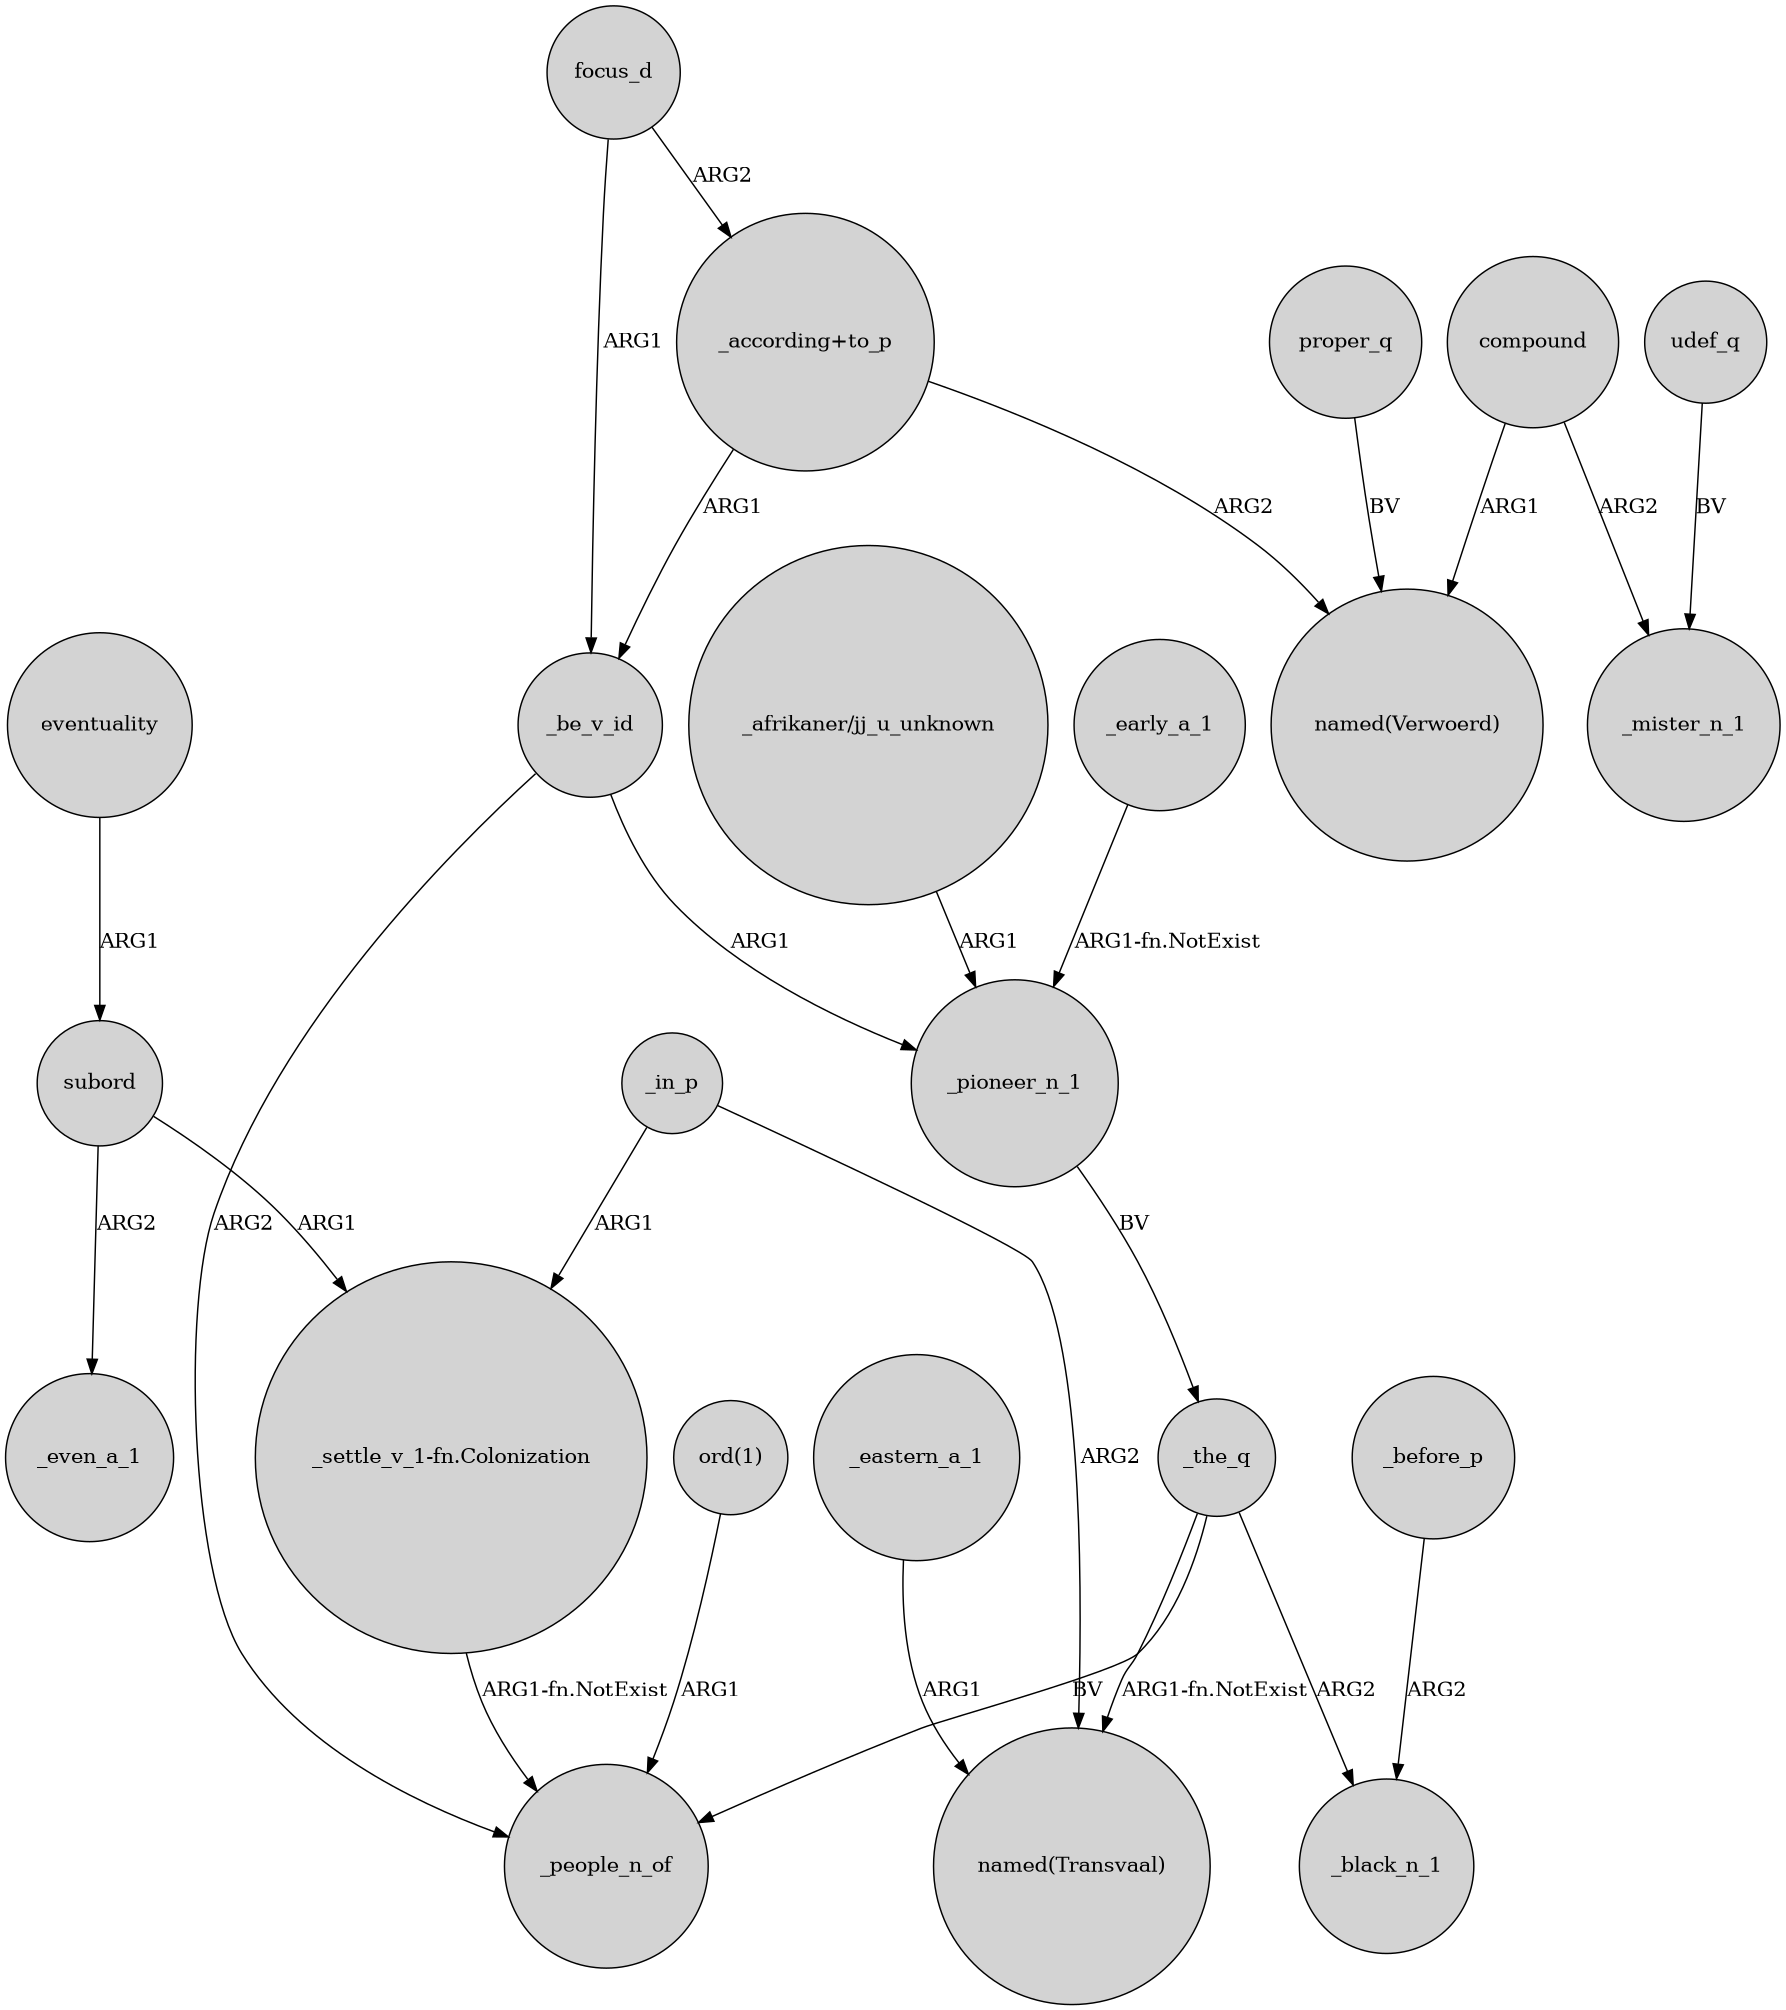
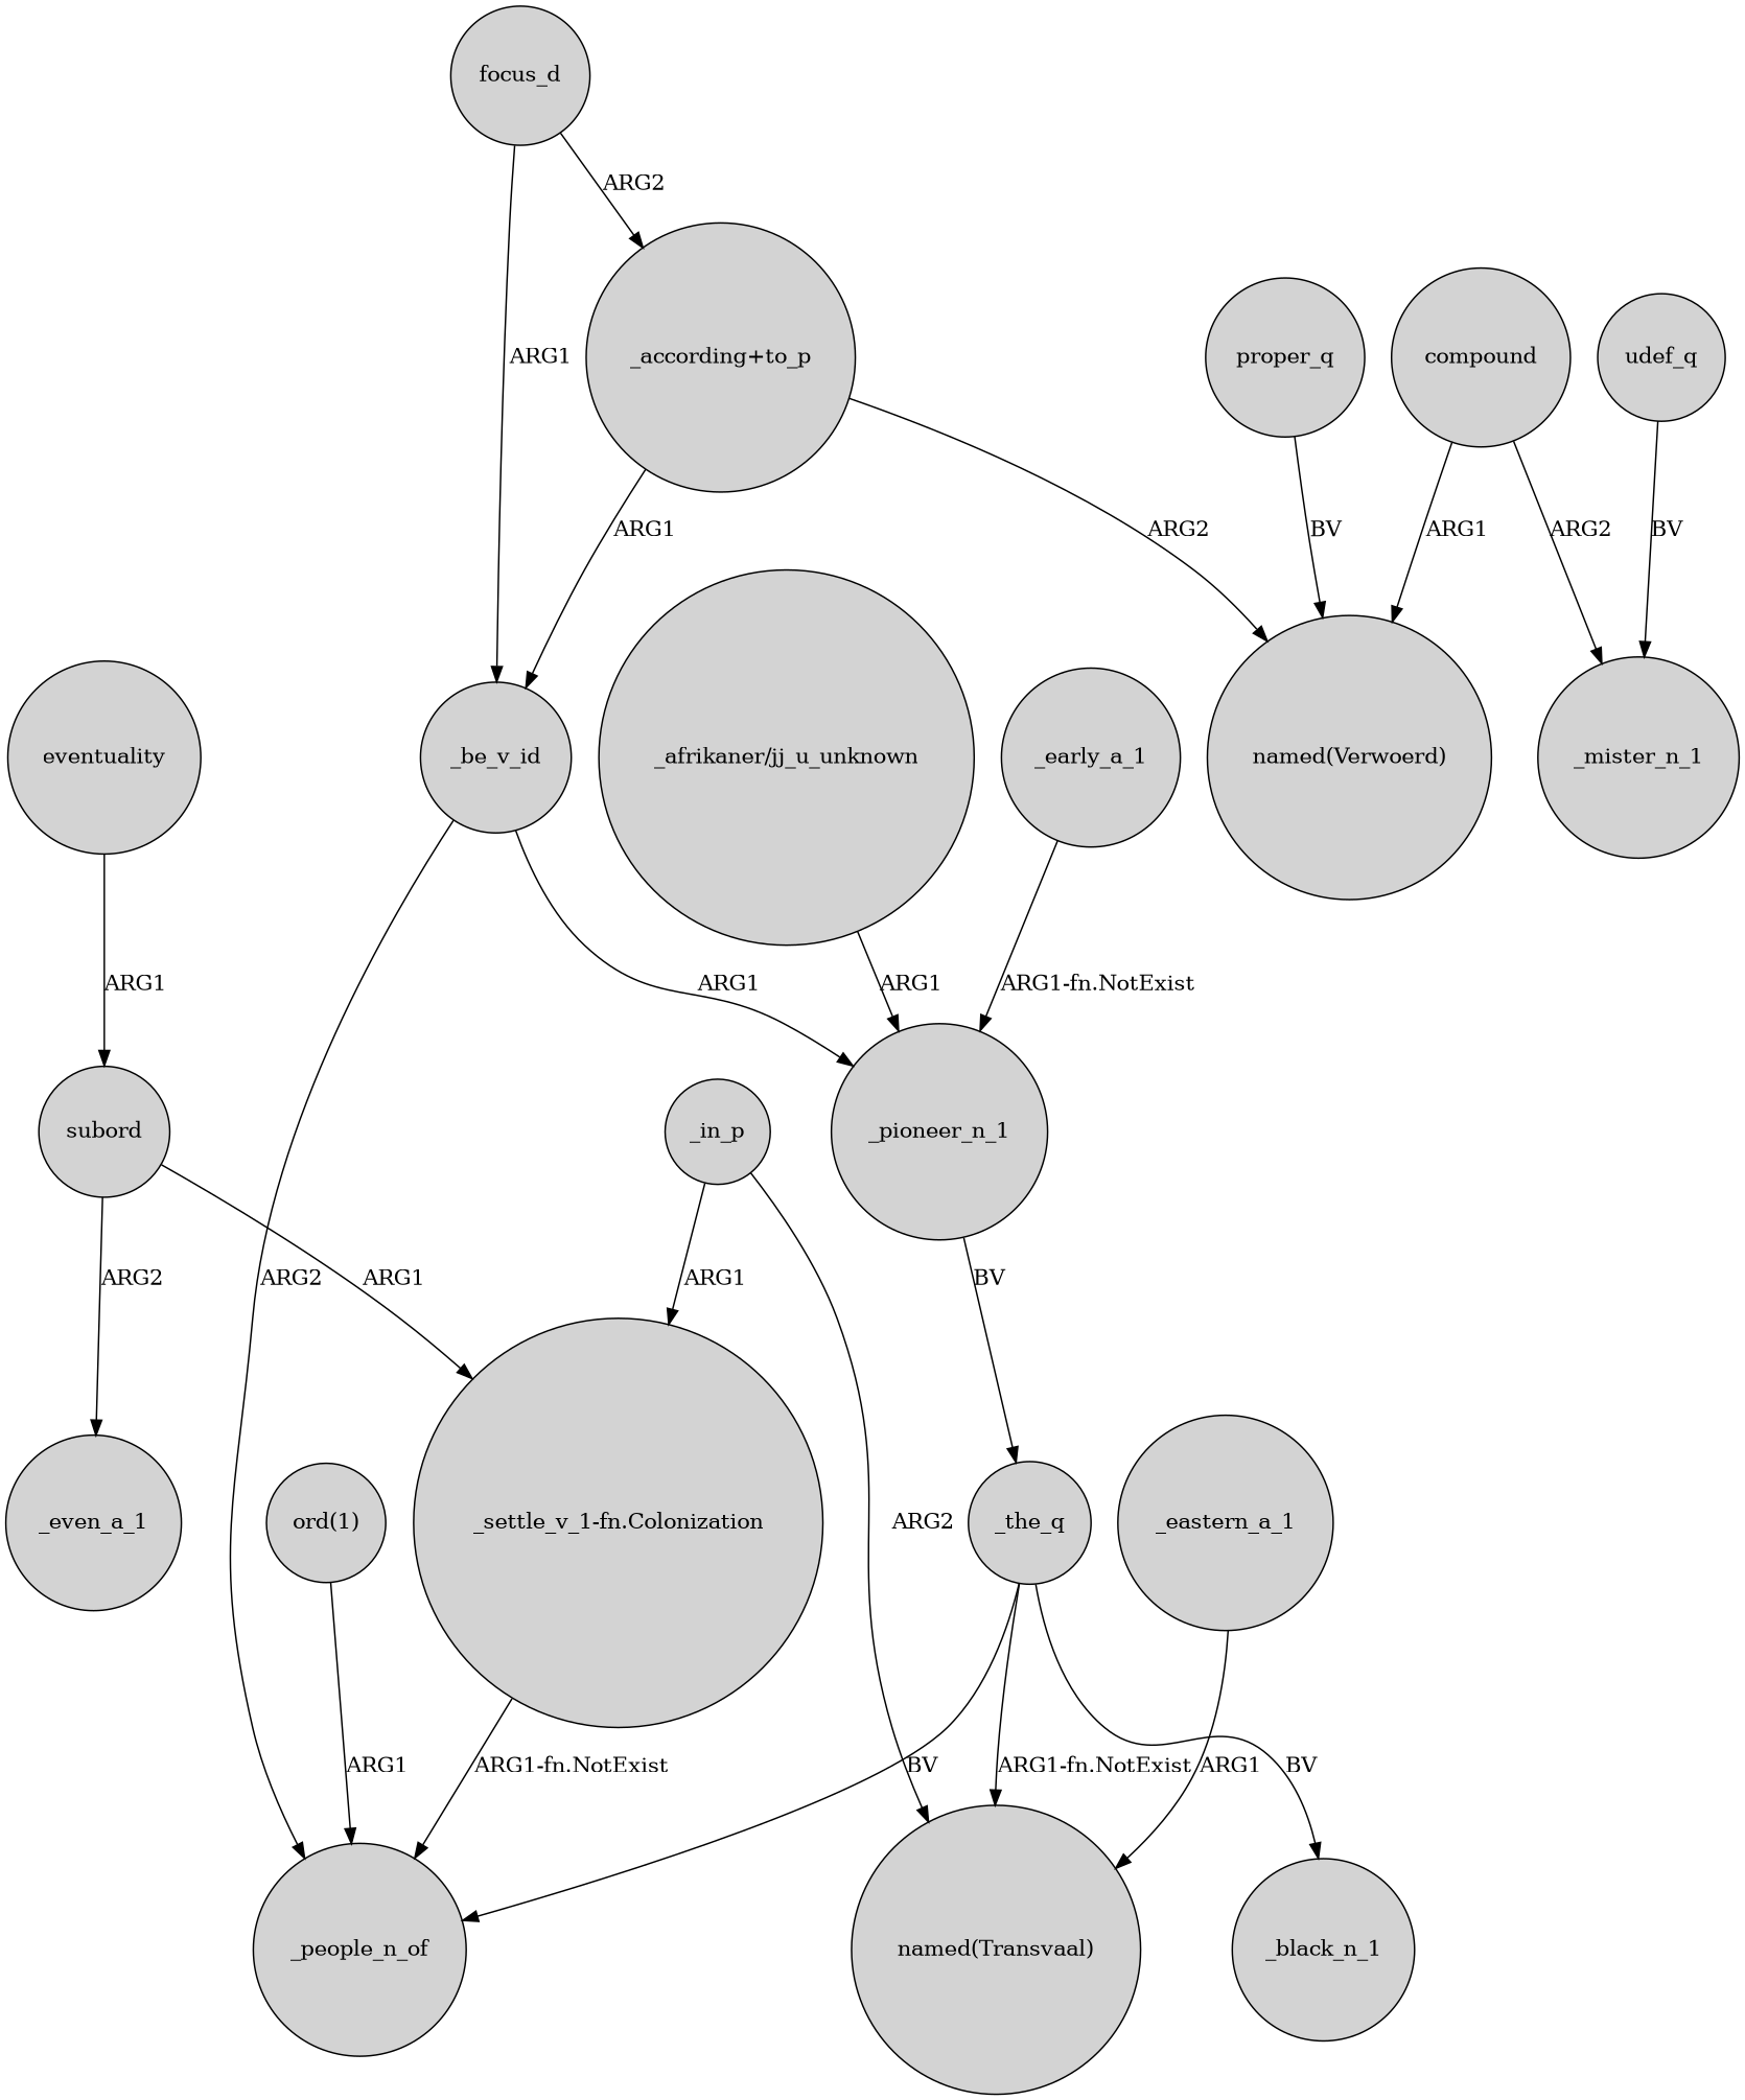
  digraph {
    fontname="DejaVu Serif"
    node [fontname="DejaVu Serif" shape=circle style=filled]
    edge [fontname="DejaVu Serif"]
    _the_q
    _people_n_of
    _black_n_1
    "named(Transvaal)"
    _pioneer_n_1
    "_according+to_p"
    "named(Verwoerd)"
    _be_v_id
    _early_a_1
    _in_p
    "_settle_v_1-fn.Colonization"
    compound
    _mister_n_1
    subord
    _even_a_1
    udef_q
    proper_q
    eventuality
-   _before_p
    focus_d
    _eastern_a_1
    "ord(1)"
    "_afrikaner/jj_u_unknown"
    _the_q -> _people_n_of [label=BV]
-   _the_q -> _black_n_1 [label=ARG2]
+   _the_q -> _black_n_1 [label=BV]
    _the_q -> "named(Transvaal)" [label="ARG1-fn.NotExist"]
    _pioneer_n_1 -> _the_q [label=BV]
    "_according+to_p" -> "named(Verwoerd)" [label=ARG2]
    "_according+to_p" -> _be_v_id [label=ARG1]
    _be_v_id -> _people_n_of [label=ARG2]
    _be_v_id -> _pioneer_n_1 [label=ARG1]
    _early_a_1 -> _pioneer_n_1 [label="ARG1-fn.NotExist"]
    _in_p -> "named(Transvaal)" [label=ARG2]
    _in_p -> "_settle_v_1-fn.Colonization" [label=ARG1]
    "_settle_v_1-fn.Colonization" -> _people_n_of [label="ARG1-fn.NotExist"]
    compound -> "named(Verwoerd)" [label=ARG1]
    compound -> _mister_n_1 [label=ARG2]
    subord -> "_settle_v_1-fn.Colonization" [label=ARG1]
    subord -> _even_a_1 [label=ARG2]
    udef_q -> _mister_n_1 [label=BV]
    proper_q -> "named(Verwoerd)" [label=BV]
    eventuality -> subord [label=ARG1]
-   _before_p -> _black_n_1 [label=ARG2]
    focus_d -> "_according+to_p" [label=ARG2]
    focus_d -> _be_v_id [label=ARG1]
    _eastern_a_1 -> "named(Transvaal)" [label=ARG1]
    "ord(1)" -> _people_n_of [label=ARG1]
    "_afrikaner/jj_u_unknown" -> _pioneer_n_1 [label=ARG1]
  }
